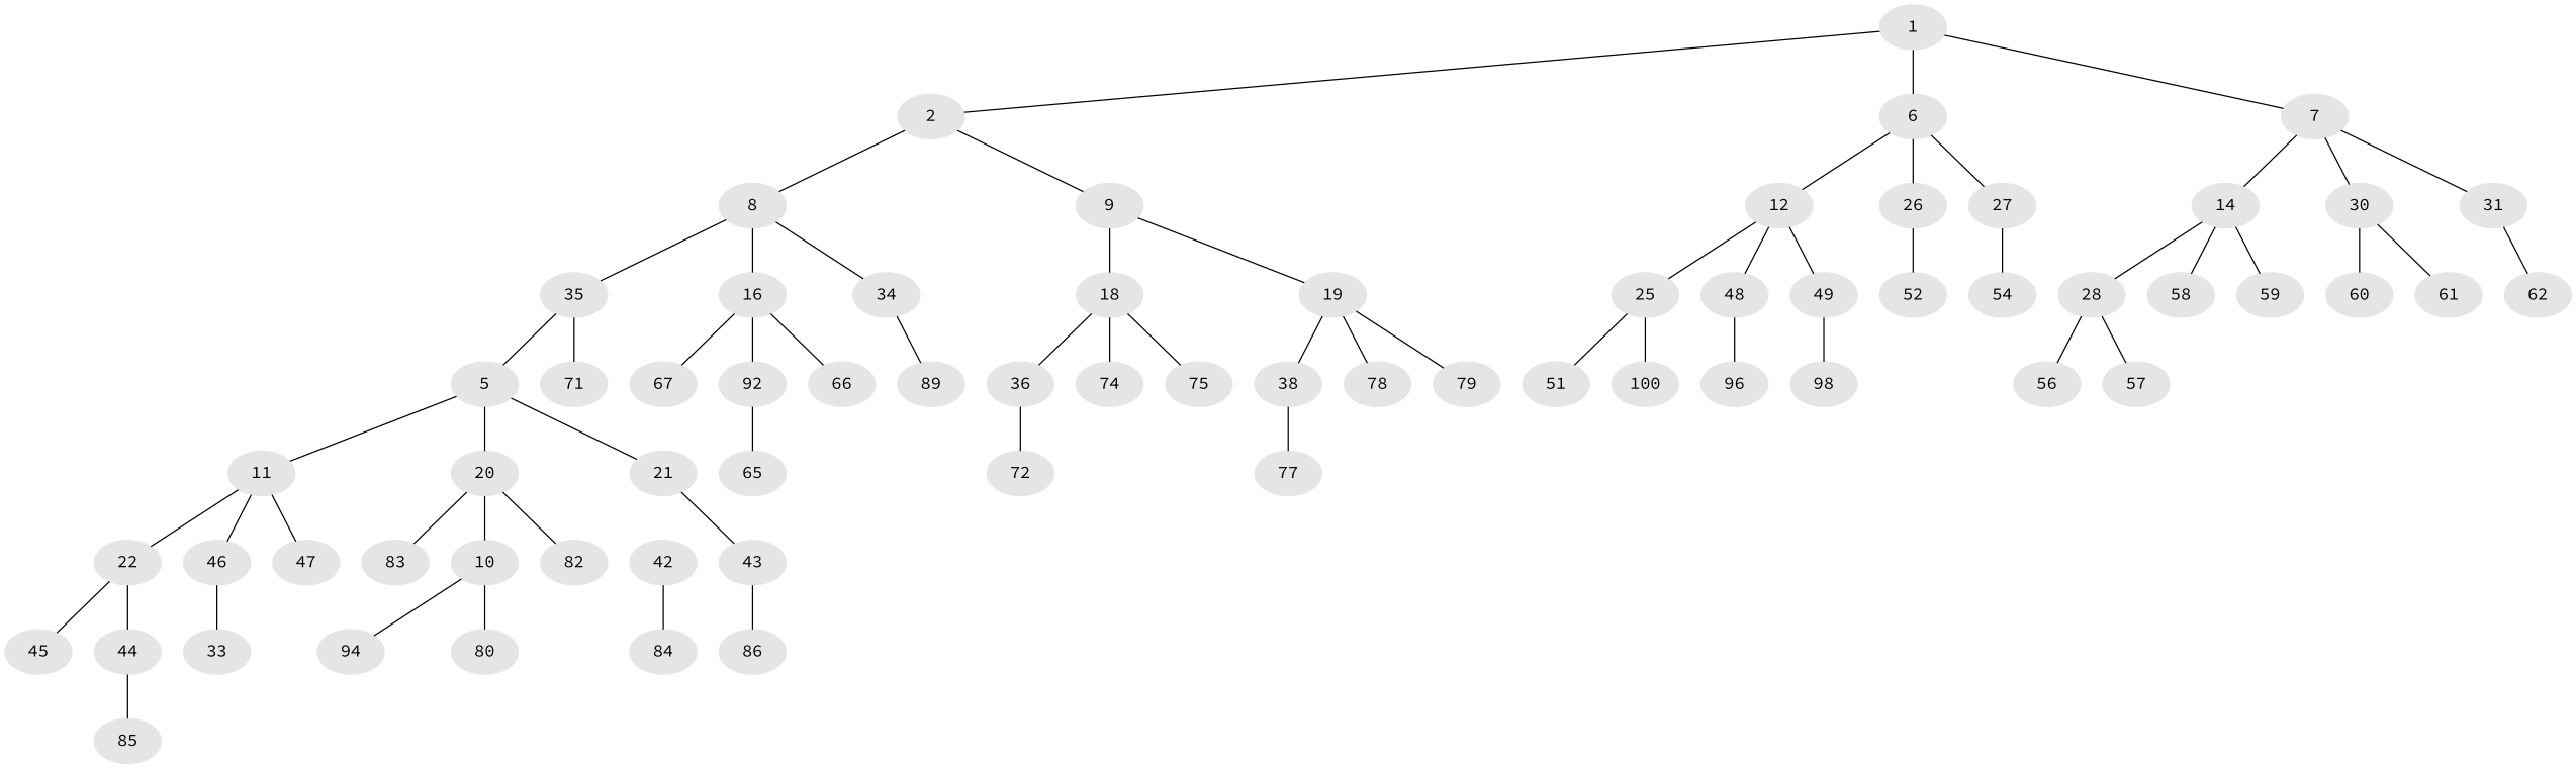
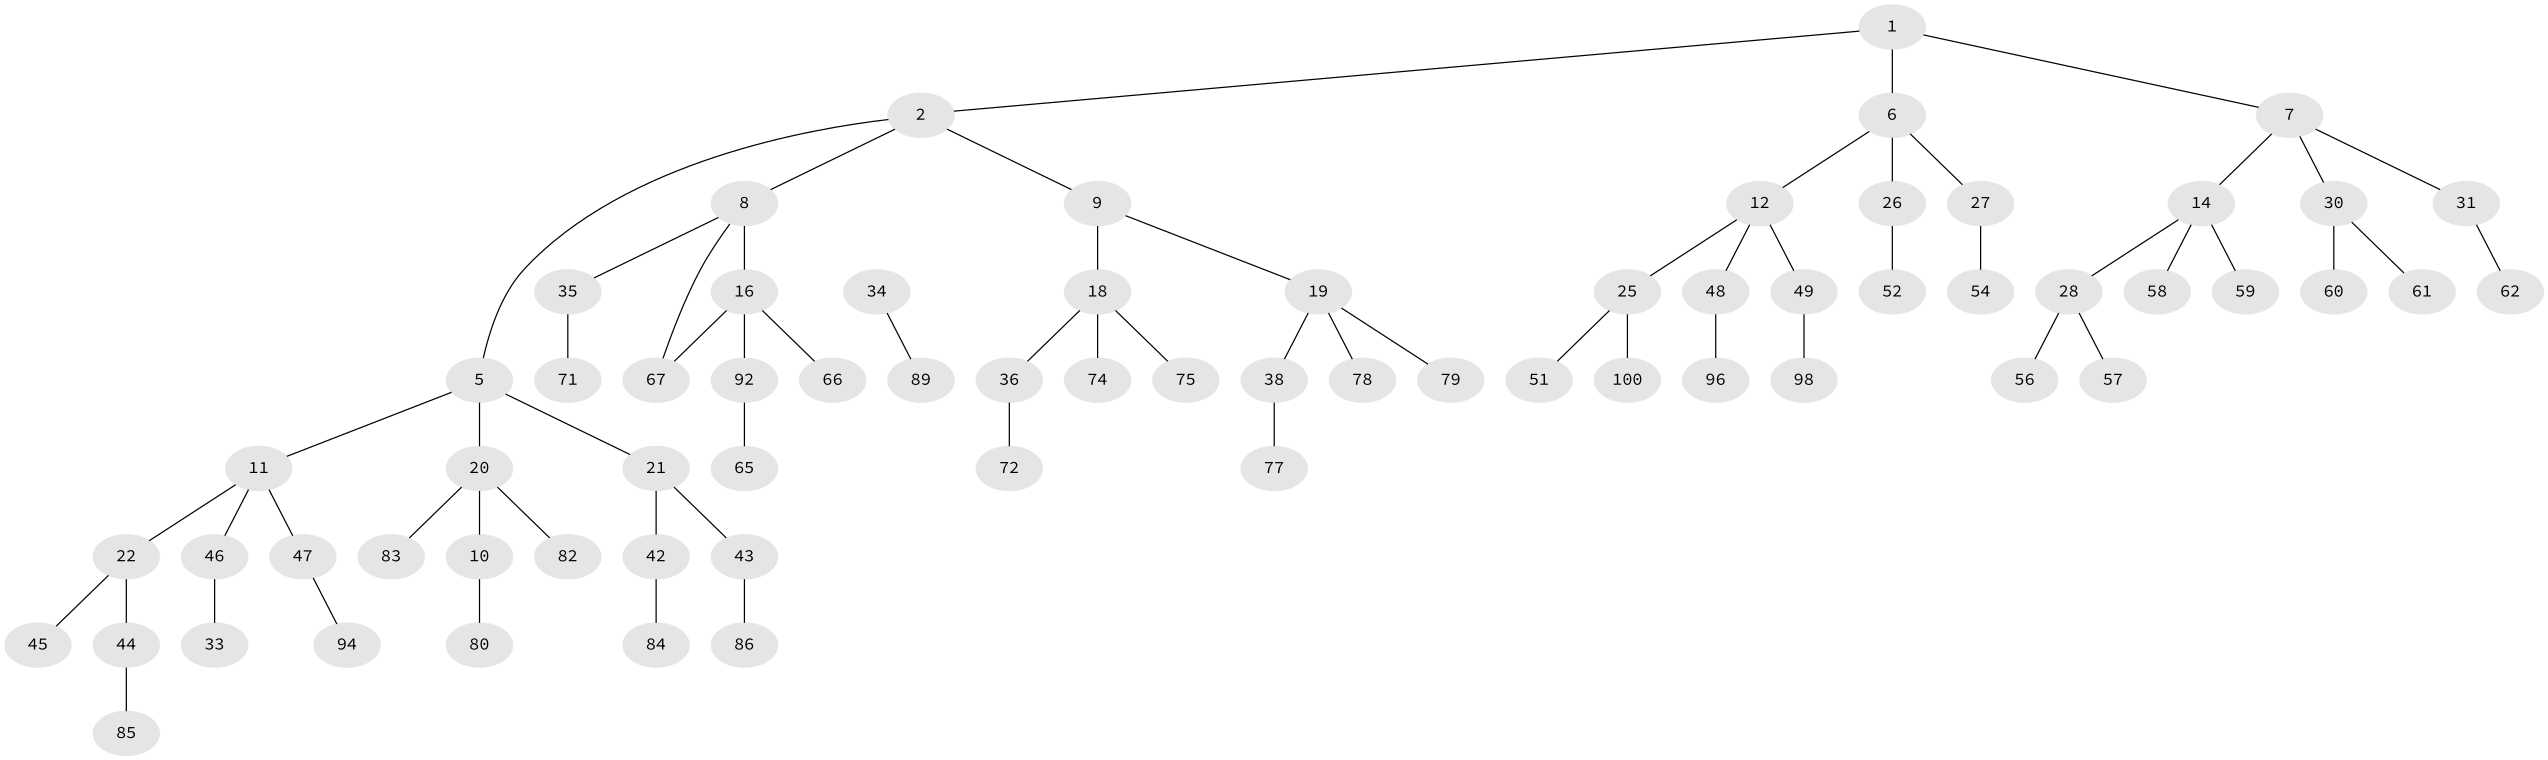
  graph {
    fontname="Source Code Pro"
    node [color=gray90 fontname="Source Code Pro" style=filled latent=0.2]
    edge [fontname="Source Code Pro"]
    1 [super="+3" latent=""]
    2 [latent=1 super="+4"]
    6 [latent=0.5 super="+13"]
    7 [latent=0.5 super="+15"]
    5 [latent=0.5 super="+10"]
    8 [latent=0.333333 super="+17"]
    9 [latent=0.333333]
    12 [latent=0.333333 super="+24"]
    26 [latent=0.25 super="+53"]
    27 [latent=0.25 super="+55"]
    14 [latent=0.333333 super="+29"]
    30 [latent=0.25]
    31 [latent=0.25 super="+63"]
    11 [latent=0.333333 super="+23"]
    20 [latent=0.25 super="+41"]
    21 [latent=0.25]
    16 [latent=0.25 super="+33"]
    34 [super="+68"]
    35 [super="+70"]
    18 [latent=0.25 super="+37"]
    19 [latent=0.25 super="+39"]
    22 [latent=0.25]
    46 [super="+92"]
    47 [super="+95"]
    n25 [label=10 super="+81"]
    82 [latent=0.166667]
    83 [latent=0.166667]
    42 [super="+85"]
    43 [super="+87"]
    25 [latent=0.25 super="+50"]
    48 [super="+97"]
    49 [super="+99"]
    52
    54
    28 [latent=0.25]
    58
    59
    60
    61
    62
    n41 [label=92 super="+64"]
    66 [latent=0.166667]
    67 [latent=0.166667]
    n44 [label=89 latent=0.166667]
    71 [latent=0.166667]
    36 [super="+73"]
    74 [latent=0.166667]
    75 [latent=0.166667]
    38 [super="+76"]
    78 [latent=0.166667]
    79 [latent=0.166667]
    44 [super="+89"]
    45 [super="+90"]
    n54 [label=33 latent=0.166667]
    94 [latent=0.166667]
    51
    100 [latent=0.166667]
    96 [latent=0.166667]
    98 [latent=0.166667]
    56
    57
    65 [latent=0.166667]
    72 [latent=0.166667]
    77 [latent=0.166667]
    80 [latent=0.166667]
    84 [latent=0.166667]
    86 [latent=0.166667]
    n68 [label=85 latent=0.166667]
    1 -- 2
    1 -- 6
    1 -- 7
-   35 -- 5
+   2 -- 5
    2 -- 8
    2 -- 9
    6 -- 12
    6 -- 26
    6 -- 27
    7 -- 14
    7 -- 30
    7 -- 31
    5 -- 11
    5 -- 20
    5 -- 21
    8 -- 16
-   8 -- 34
+   8 -- 67
    8 -- 35
    9 -- 18
    9 -- 19
    12 -- 25
    12 -- 48
    12 -- 49
    26 -- 52
    27 -- 54
    14 -- 28
    14 -- 58
    14 -- 59
    30 -- 60
    30 -- 61
    31 -- 62
    11 -- 22
    11 -- 46
    11 -- 47
    20 -- n25
    20 -- 82
    20 -- 83
+   21 -- 42
    21 -- 43
    16 -- n41
    16 -- 66
    16 -- 67
    34 -- n44
    35 -- 71
    18 -- 36
    18 -- 74
    18 -- 75
    19 -- 38
    19 -- 78
    19 -- 79
    22 -- 44
    22 -- 45
    46 -- n54
-   n25 -- 94
+   47 -- 94
    n25 -- 80
    42 -- 84
    43 -- 86
    25 -- 51
    25 -- 100
    48 -- 96
    49 -- 98
    28 -- 56
    28 -- 57
    n41 -- 65
    36 -- 72
    38 -- 77
    44 -- n68
  }
